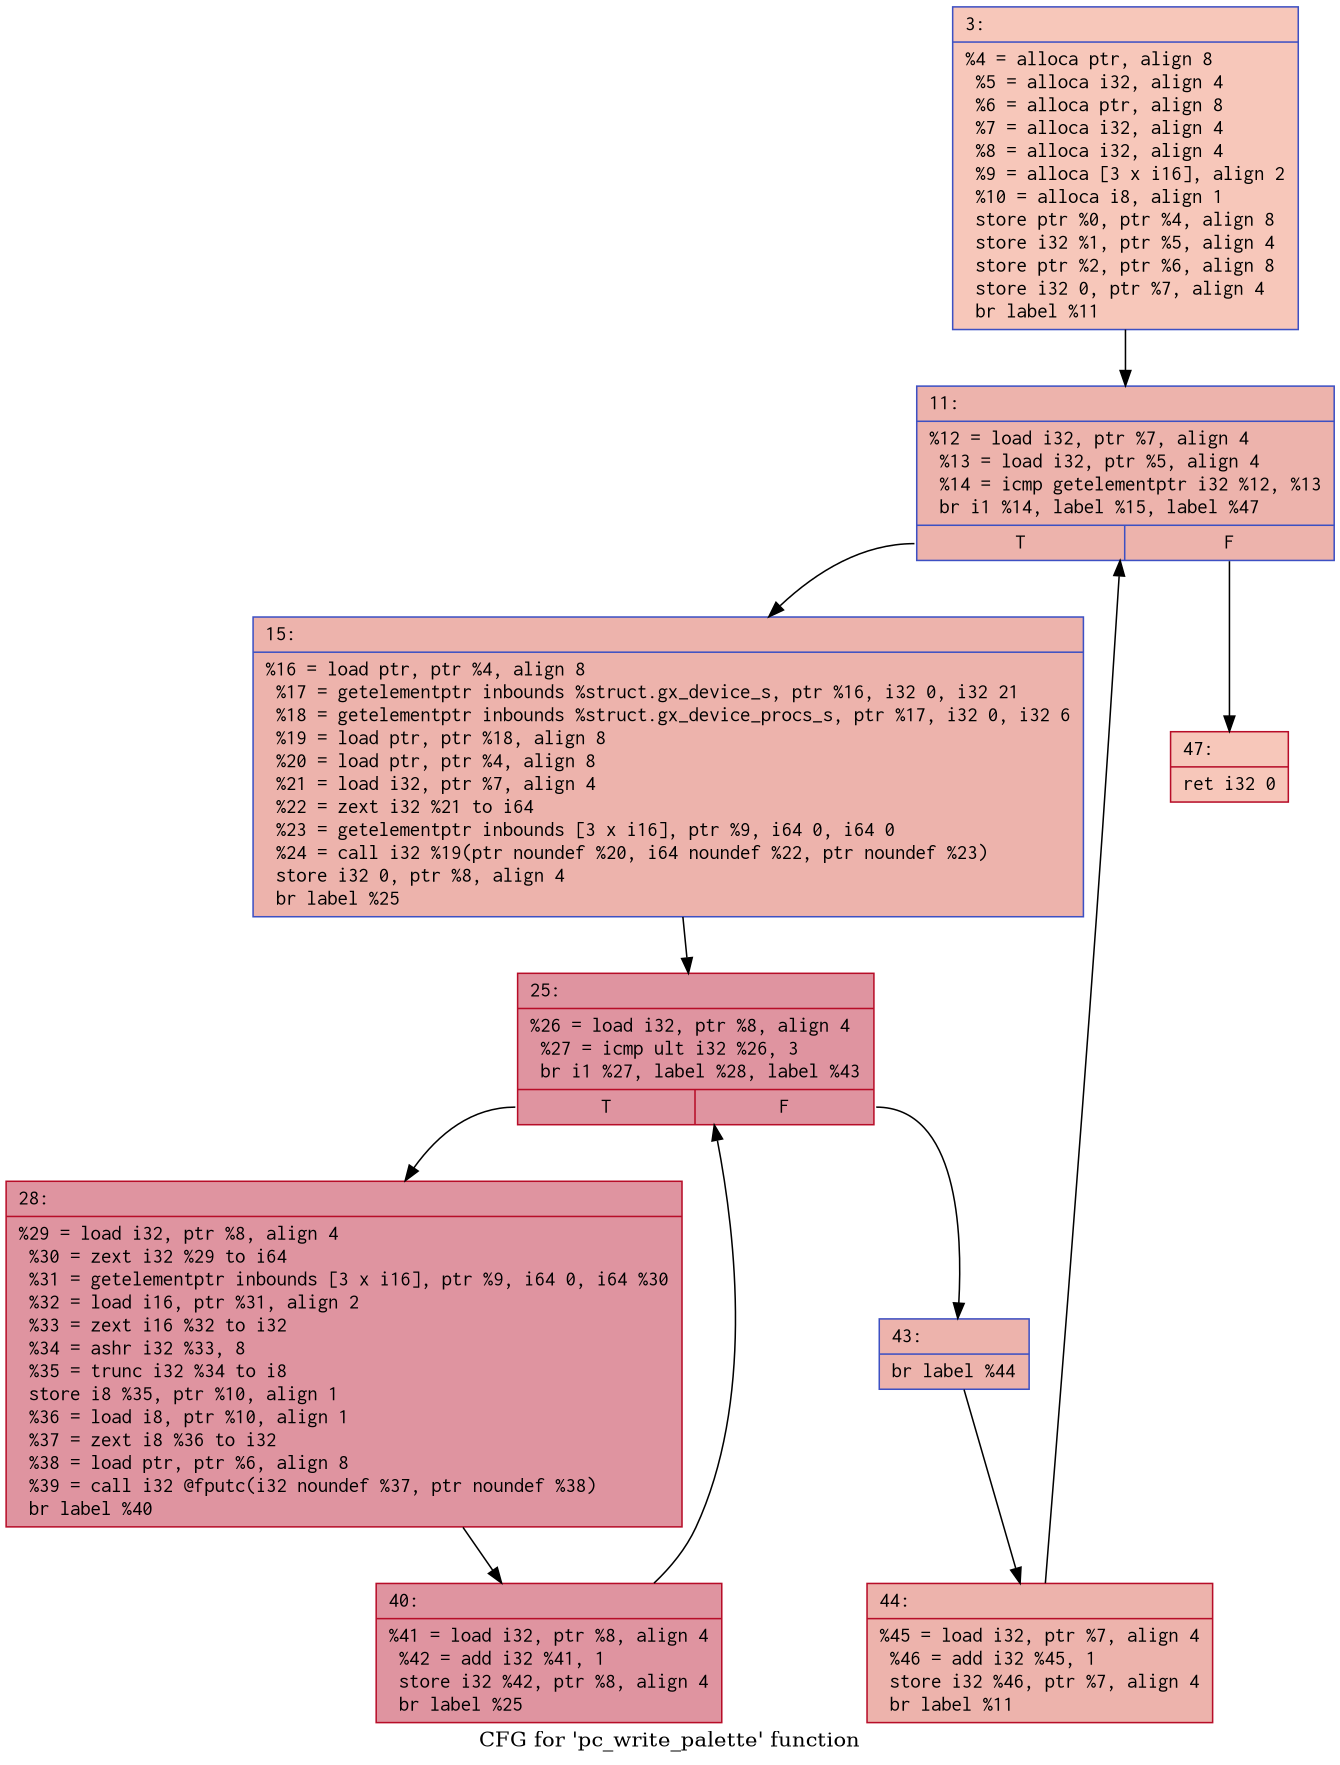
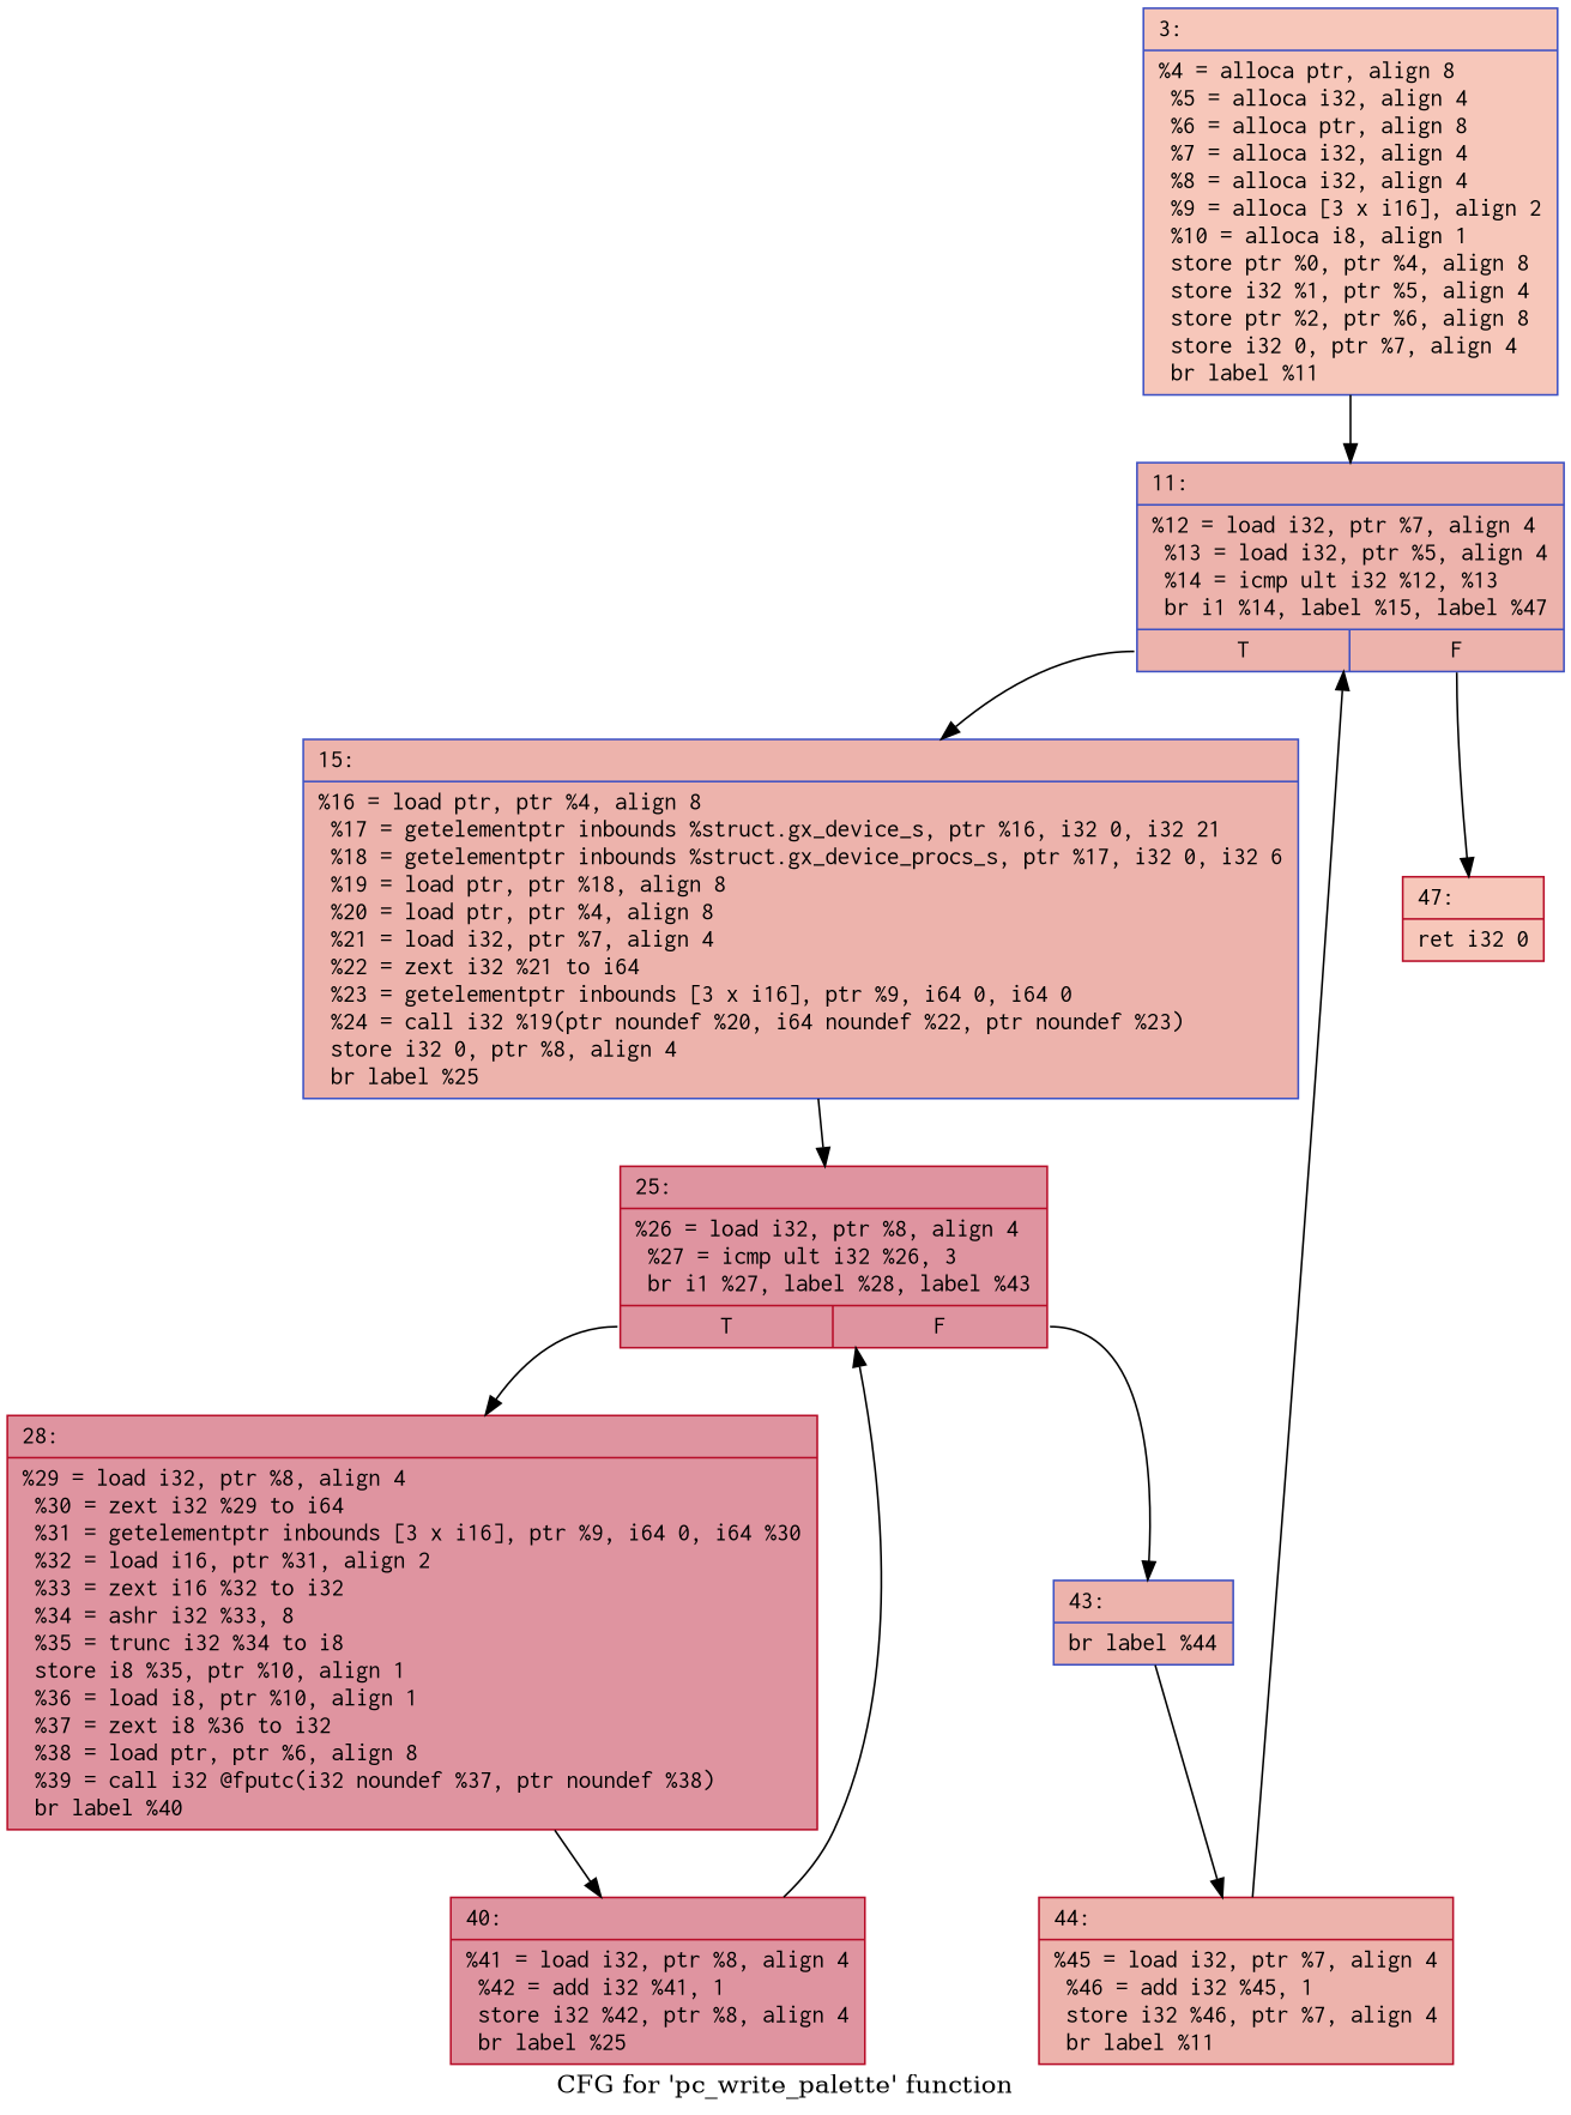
  digraph {
    label="CFG for 'pc_write_palette' function"
    node [color="#b70d28ff" fillcolor="#d6524470" fontname=Courier shape=record style=filled]
    n1 [color="#3d50c3ff" fillcolor="#ec7f6370" label="{3:\l|  %4 = alloca ptr, align 8\l  %5 = alloca i32, align 4\l  %6 = alloca ptr, align 8\l  %7 = alloca i32, align 4\l  %8 = alloca i32, align 4\l  %9 = alloca [3 x i16], align 2\l  %10 = alloca i8, align 1\l  store ptr %0, ptr %4, align 8\l  store i32 %1, ptr %5, align 4\l  store ptr %2, ptr %6, align 8\l  store i32 0, ptr %7, align 4\l  br label %11\l}"]
-   n2 [color="#3d50c3ff" label="{11:\l|  %12 = load i32, ptr %7, align 4\l  %13 = load i32, ptr %5, align 4\l  %14 = icmp getelementptr i32 %12, %13\l  br i1 %14, label %15, label %47\l|{<s0>T|<s1>F}}"]
+   n2 [color="#3d50c3ff" label="{11:\l|  %12 = load i32, ptr %7, align 4\l  %13 = load i32, ptr %5, align 4\l  %14 = icmp ult i32 %12, %13\l  br i1 %14, label %15, label %47\l|{<s0>T|<s1>F}}"]
    n3 [color="#3d50c3ff" label="{15:\l|  %16 = load ptr, ptr %4, align 8\l  %17 = getelementptr inbounds %struct.gx_device_s, ptr %16, i32 0, i32 21\l  %18 = getelementptr inbounds %struct.gx_device_procs_s, ptr %17, i32 0, i32 6\l  %19 = load ptr, ptr %18, align 8\l  %20 = load ptr, ptr %4, align 8\l  %21 = load i32, ptr %7, align 4\l  %22 = zext i32 %21 to i64\l  %23 = getelementptr inbounds [3 x i16], ptr %9, i64 0, i64 0\l  %24 = call i32 %19(ptr noundef %20, i64 noundef %22, ptr noundef %23)\l  store i32 0, ptr %8, align 4\l  br label %25\l}"]
    n4 [fillcolor="#ec7f6370" label="{47:\l|  ret i32 0\l}"]
    n5 [fillcolor="#b70d2870" label="{25:\l|  %26 = load i32, ptr %8, align 4\l  %27 = icmp ult i32 %26, 3\l  br i1 %27, label %28, label %43\l|{<s0>T|<s1>F}}"]
    n6 [fillcolor="#b70d2870" label="{28:\l|  %29 = load i32, ptr %8, align 4\l  %30 = zext i32 %29 to i64\l  %31 = getelementptr inbounds [3 x i16], ptr %9, i64 0, i64 %30\l  %32 = load i16, ptr %31, align 2\l  %33 = zext i16 %32 to i32\l  %34 = ashr i32 %33, 8\l  %35 = trunc i32 %34 to i8\l  store i8 %35, ptr %10, align 1\l  %36 = load i8, ptr %10, align 1\l  %37 = zext i8 %36 to i32\l  %38 = load ptr, ptr %6, align 8\l  %39 = call i32 @fputc(i32 noundef %37, ptr noundef %38)\l  br label %40\l}"]
    n7 [color="#3d50c3ff" label="{43:\l|  br label %44\l}"]
    n8 [fillcolor="#b70d2870" label="{40:\l|  %41 = load i32, ptr %8, align 4\l  %42 = add i32 %41, 1\l  store i32 %42, ptr %8, align 4\l  br label %25\l}"]
    n9 [label="{44:\l|  %45 = load i32, ptr %7, align 4\l  %46 = add i32 %45, 1\l  store i32 %46, ptr %7, align 4\l  br label %11\l}"]
    n1 -> n2
    n2 -> n3 [tailport=s0]
    n2 -> n4 [tailport=s1]
    n3 -> n5
    n5 -> n6 [tailport=s0]
    n5 -> n7 [tailport=s1]
    n6 -> n8
    n7 -> n9
    n8 -> n5
    n9 -> n2
  }
